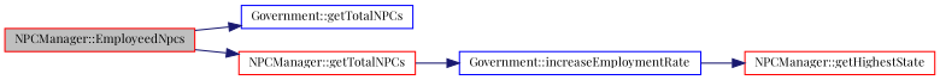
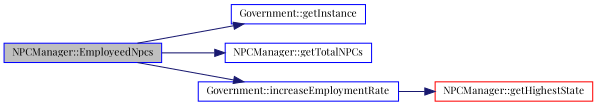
  digraph {
    fontname="Playfair Display"
    rankdir=LR
    node [color=red fillcolor=white fontname="Playfair Display" fontsize=10 shape=record style=filled]
    edge [color=midnightblue fontname="Playfair Display" fontsize=10 labelfontname=Helvetica labelfontsize=10 style=solid]
-   n1 [fillcolor=grey75 fontcolor=black height=0.2 label="NPCManager::EmployeedNpcs" width=0.4]
-   n2 [color=blue height=0.2 label="Government::getTotalNPCs" width=0.4]
-   n3 [height=0.2 label="NPCManager::getTotalNPCs" width=0.4]
+   n1 [color=blue fillcolor=grey75 fontcolor=black height=0.2 label="NPCManager::EmployeedNpcs" width=0.4]
+   n2 [color=blue height=0.2 label="Government::getInstance" width=0.4]
+   n3 [color=blue height=0.2 label="NPCManager::getTotalNPCs" width=0.4]
    n4 [color=blue height=0.2 label="Government::increaseEmploymentRate" width=0.4]
    n5 [height=0.2 label="NPCManager::getHighestState" width=0.4]
    n1 -> n2
    n1 -> n3
-   n3 -> n4
+   n1 -> n4
    n4 -> n5
  }
